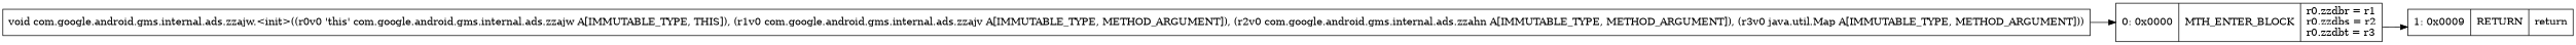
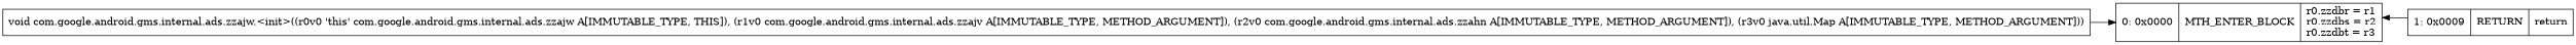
  digraph {
    rankdir=LR
    node [shape=record]
    n1 [label="{0\:\ 0x0000|MTH_ENTER_BLOCK\l|r0.zzdbr = r1\lr0.zzdbs = r2\lr0.zzdbt = r3\l}"]
    n2 [label="{1\:\ 0x0009|RETURN\l|return\l}"]
    n3 [label="{void com.google.android.gms.internal.ads.zzajw.\<init\>((r0v0 'this' com.google.android.gms.internal.ads.zzajw A[IMMUTABLE_TYPE, THIS]), (r1v0 com.google.android.gms.internal.ads.zzajv A[IMMUTABLE_TYPE, METHOD_ARGUMENT]), (r2v0 com.google.android.gms.internal.ads.zzahn A[IMMUTABLE_TYPE, METHOD_ARGUMENT]), (r3v0 java.util.Map A[IMMUTABLE_TYPE, METHOD_ARGUMENT])) }"]
-   n1 -> n2
+   n2 -> n1
    n3 -> n1
  }
